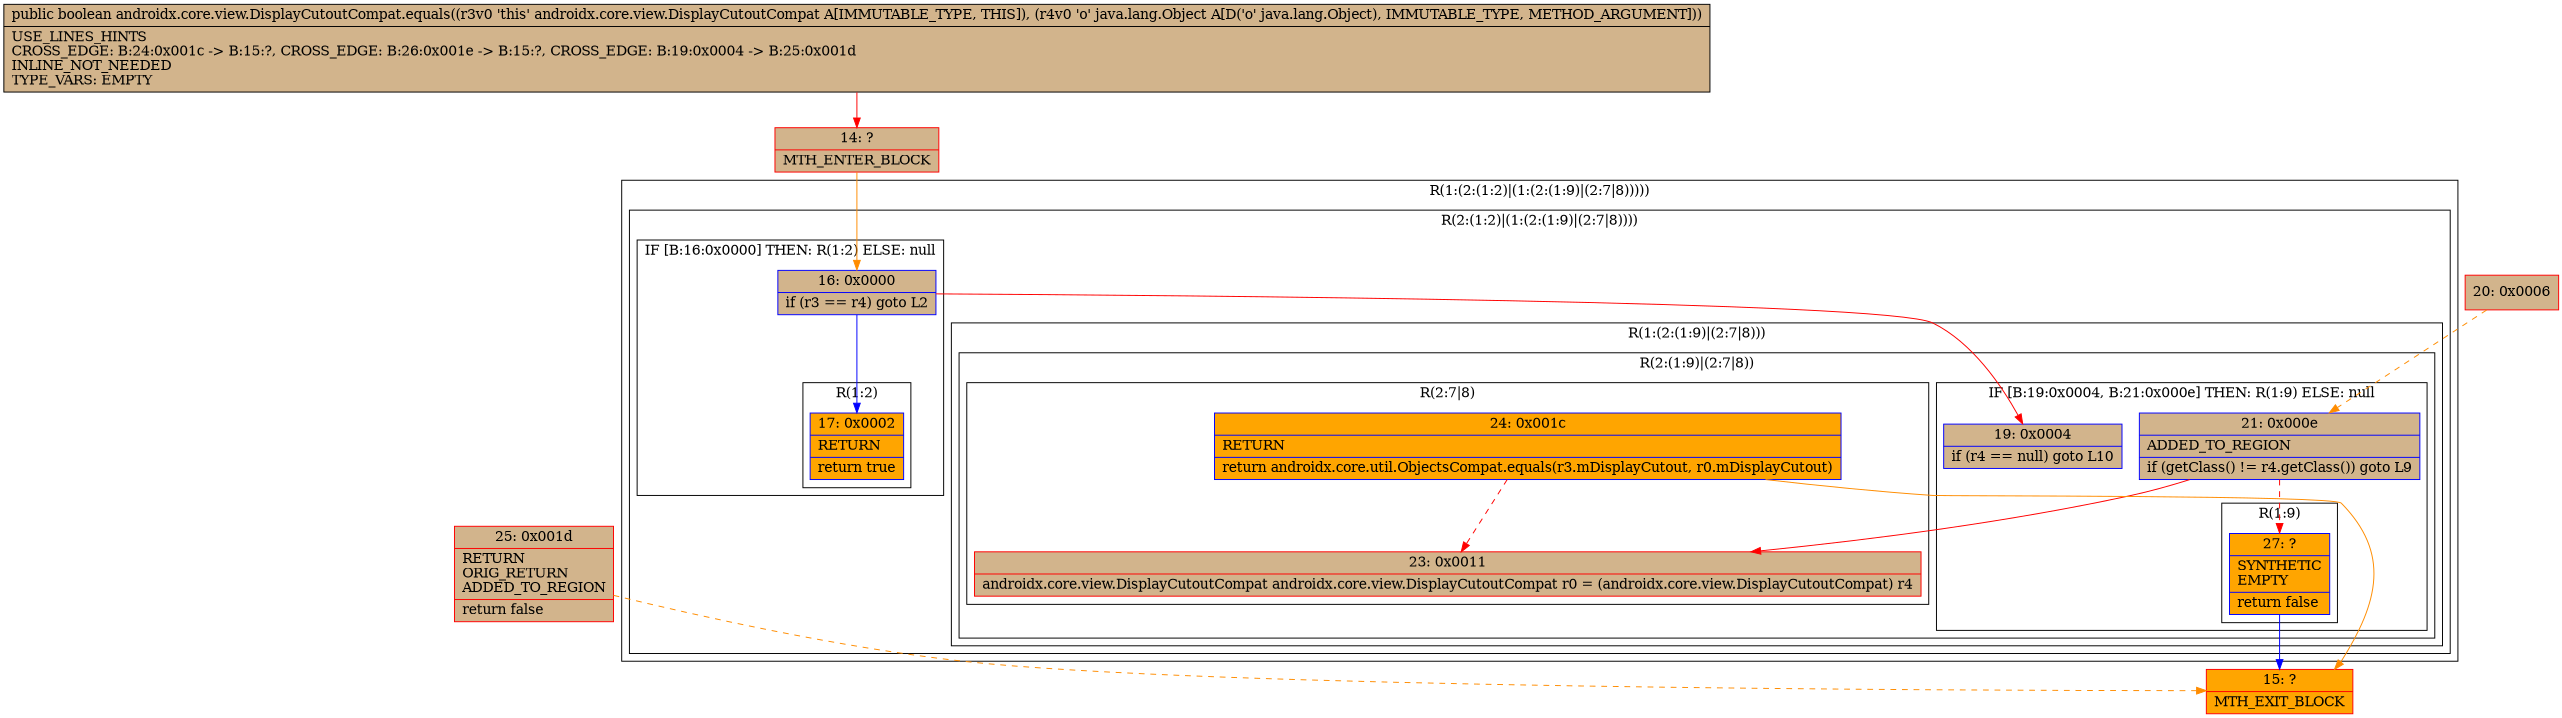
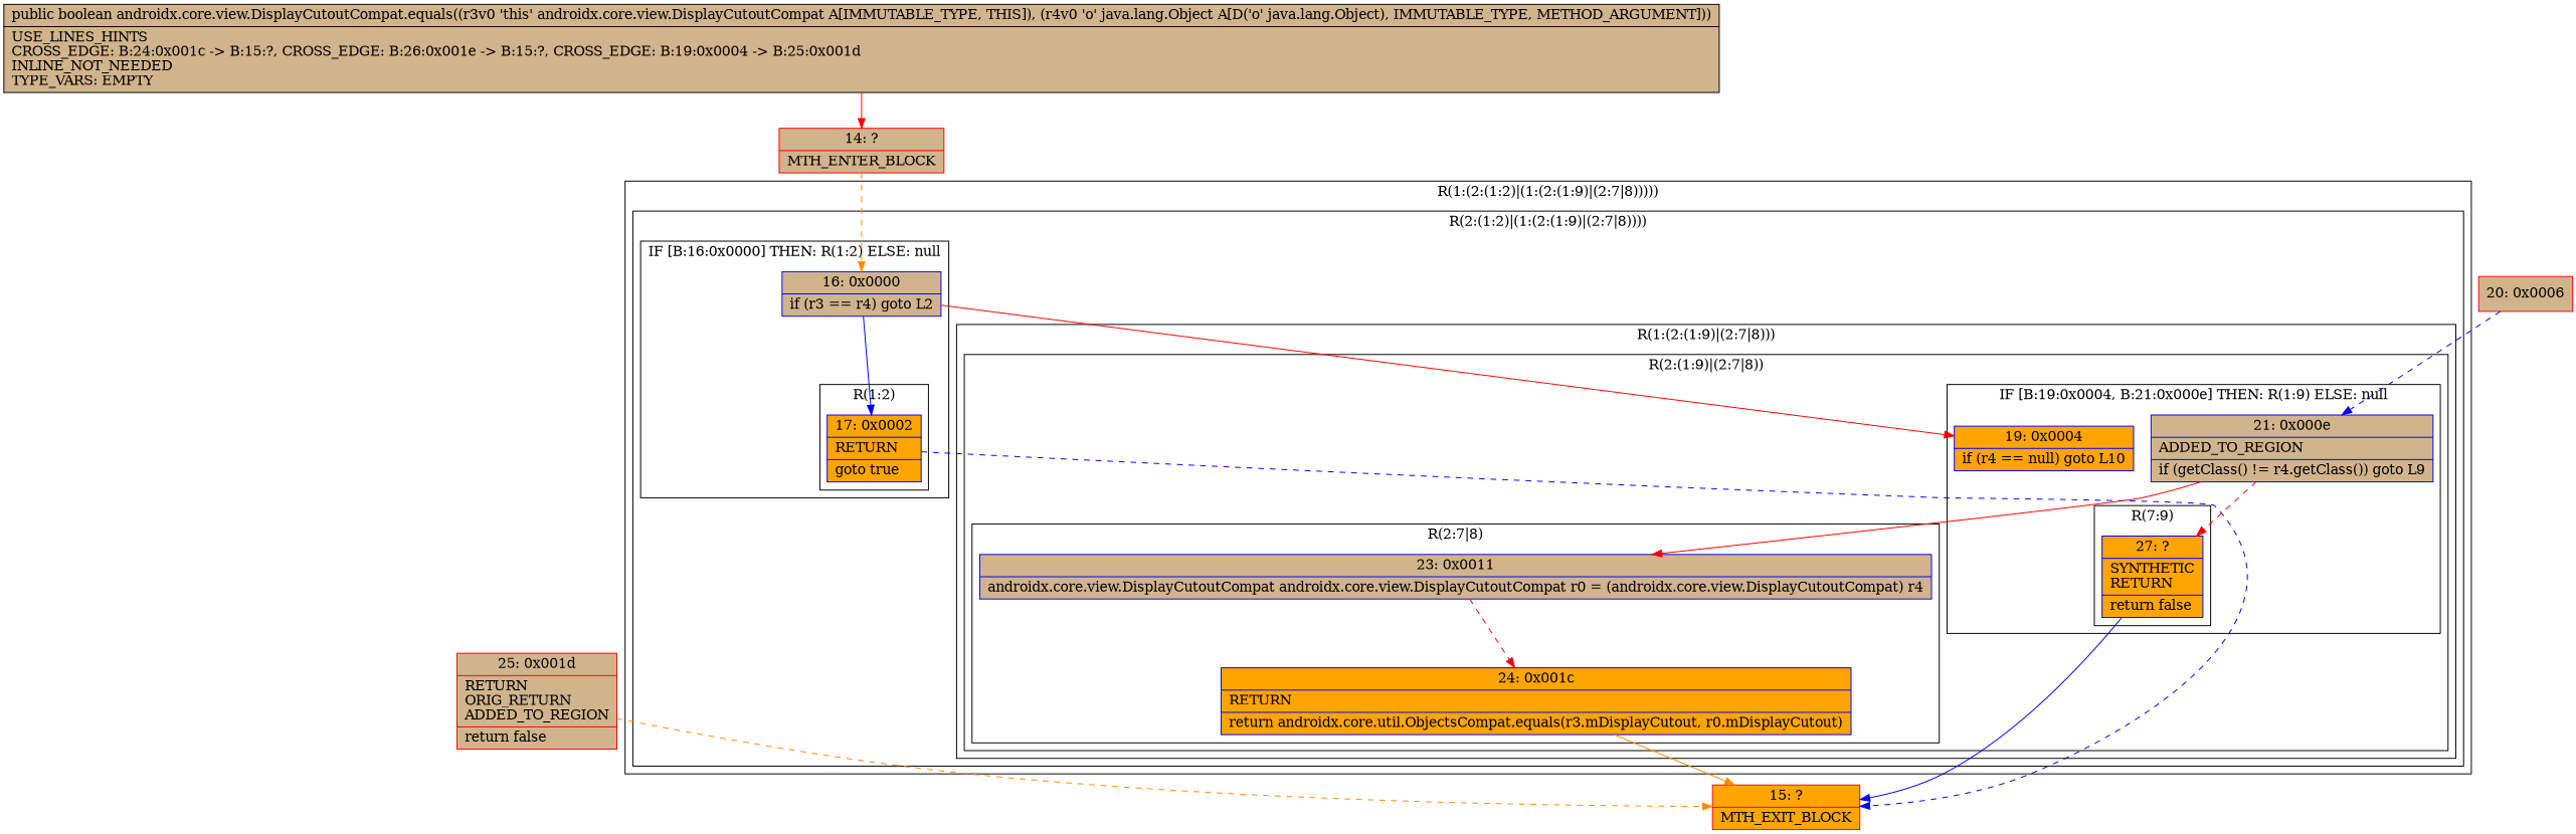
  digraph {
    node [color=blue fillcolor=tan shape=record style=filled]
    edge [color=red style=solid]
-   n1 [fillcolor=orange label="{17\:\ 0x0002|RETURN\l|return true\l}"]
+   n1 [fillcolor=orange label="{17\:\ 0x0002|RETURN\l|goto true\l}"]
    n2 [label="{16\:\ 0x0000|if (r3 == r4) goto L2\l}"]
-   n3 [fillcolor=orange label="{27\:\ ?|SYNTHETIC\lEMPTY\l|return false\l}"]
-   n4 [label="{19\:\ 0x0004|if (r4 == null) goto L10\l}"]
+   n3 [fillcolor=orange label="{27\:\ ?|SYNTHETIC\lRETURN\l|return false\l}"]
+   n4 [fillcolor=orange label="{19\:\ 0x0004|if (r4 == null) goto L10\l}"]
    n5 [label="{21\:\ 0x000e|ADDED_TO_REGION\l|if (getClass() != r4.getClass()) goto L9\l}"]
-   n6 [color=red label="{23\:\ 0x0011|androidx.core.view.DisplayCutoutCompat androidx.core.view.DisplayCutoutCompat r0 = (androidx.core.view.DisplayCutoutCompat) r4\l}"]
+   n6 [label="{23\:\ 0x0011|androidx.core.view.DisplayCutoutCompat androidx.core.view.DisplayCutoutCompat r0 = (androidx.core.view.DisplayCutoutCompat) r4\l}"]
    n7 [fillcolor=orange label="{24\:\ 0x001c|RETURN\l|return androidx.core.util.ObjectsCompat.equals(r3.mDisplayCutout, r0.mDisplayCutout)\l}"]
    n8 [color=red fillcolor=orange label="{15\:\ ?|MTH_EXIT_BLOCK\l}"]
    n9 [color=red label="{20\:\ 0x0006}"]
    n10 [color=red label="{25\:\ 0x001d|RETURN\lORIG_RETURN\lADDED_TO_REGION\l|return false\l}"]
    n11 [color=red label="{14\:\ ?|MTH_ENTER_BLOCK\l}"]
    n12 [label="{public boolean androidx.core.view.DisplayCutoutCompat.equals((r3v0 'this' androidx.core.view.DisplayCutoutCompat A[IMMUTABLE_TYPE, THIS]), (r4v0 'o' java.lang.Object A[D('o' java.lang.Object), IMMUTABLE_TYPE, METHOD_ARGUMENT]))  | USE_LINES_HINTS\lCROSS_EDGE: B:24:0x001c \-\> B:15:?, CROSS_EDGE: B:26:0x001e \-\> B:15:?, CROSS_EDGE: B:19:0x0004 \-\> B:25:0x001d\lINLINE_NOT_NEEDED\lTYPE_VARS: EMPTY\l}" color=""]
    subgraph cluster_1 {
      label="R(1:(2:(1:2)|(1:(2:(1:9)|(2:7|8)))))"
      subgraph cluster_2 {
        label="R(2:(1:2)|(1:(2:(1:9)|(2:7|8))))"
        subgraph cluster_3 {
          label="IF [B:16:0x0000] THEN: R(1:2) ELSE: null"
          n2
          subgraph cluster_4 {
            label="R(1:2)"
            n1
          }
        }
        subgraph cluster_5 {
          label="R(1:(2:(1:9)|(2:7|8)))"
          subgraph cluster_6 {
            label="R(2:(1:9)|(2:7|8))"
            subgraph cluster_7 {
              label="IF [B:19:0x0004, B:21:0x000e] THEN: R(1:9) ELSE: null"
              n4
              n5
              subgraph cluster_8 {
-               label="R(1:9)"
+               label="R(7:9)"
                n3
              }
            }
            subgraph cluster_9 {
              label="R(2:7|8)"
              n6
              n7
            }
          }
        }
      }
    }
+   n1 -> n8 [color=blue style=dashed]
    n2 -> n1 [color=blue]
    n2 -> n4
    n3 -> n8 [color=blue]
    n5 -> n3 [style=dashed]
    n5 -> n6
-   n7 -> n6 [style=dashed]
+   n6 -> n7 [style=dashed]
    n7 -> n8 [color=darkorange]
-   n9 -> n5 [color=darkorange style=dashed]
+   n9 -> n5 [color=blue style=dashed]
    n10 -> n8 [color=darkorange style=dashed]
-   n11 -> n2 [color=darkorange]
+   n11 -> n2 [color=darkorange style=dashed]
    n12 -> n11
  }
